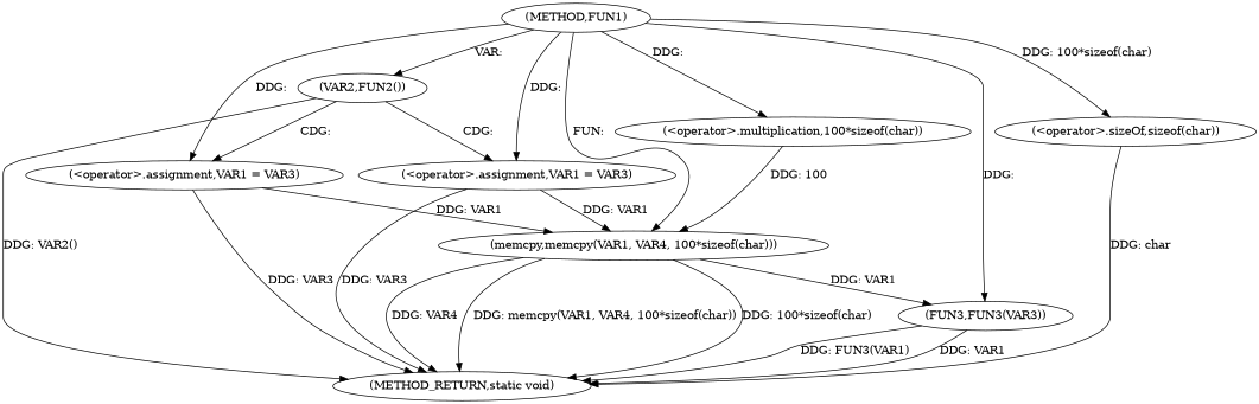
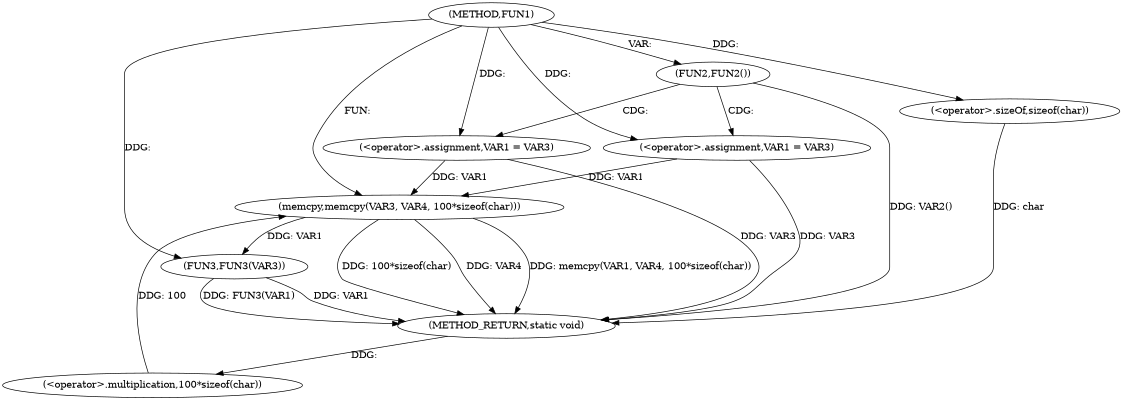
  digraph {
    n1 [label="(METHOD,FUN1)"]
-   n2 [label="(VAR2,FUN2())"]
+   n2 [label="(FUN2,FUN2())"]
    n3 [label="(<operator>.assignment,VAR1 = VAR3)"]
    n4 [label="(<operator>.assignment,VAR1 = VAR3)"]
-   n5 [label="(memcpy,memcpy(VAR1, VAR4, 100*sizeof(char)))"]
+   n5 [label="(memcpy,memcpy(VAR3, VAR4, 100*sizeof(char)))"]
    n6 [label="(<operator>.multiplication,100*sizeof(char))"]
    n7 [label="(<operator>.sizeOf,sizeof(char))"]
    n8 [label="(FUN3,FUN3(VAR3))"]
    n9 [label="(METHOD_RETURN,static void)"]
    n1 -> n2 [label="VAR: "]
    n1 -> n3 [label="DDG: "]
    n1 -> n4 [label="DDG: "]
    n1 -> n5 [label="FUN: "]
-   n1 -> n6 [label="DDG: "]
-   n1 -> n7 [label="DDG: 100*sizeof(char)"]
+   n9 -> n6 [label="DDG: "]
+   n1 -> n7 [label="DDG: "]
    n1 -> n8 [label="DDG: "]
    n2 -> n3 [label="CDG: "]
    n2 -> n4 [label="CDG: "]
    n2 -> n9 [label="DDG: VAR2()"]
    n3 -> n5 [label="DDG: VAR1"]
    n3 -> n9 [label="DDG: VAR3"]
    n4 -> n5 [label="DDG: VAR1"]
    n4 -> n9 [label="DDG: VAR3"]
    n5 -> n8 [label="DDG: VAR1"]
    n5 -> n9 [label="DDG: memcpy(VAR1, VAR4, 100*sizeof(char))"]
    n5 -> n9 [label="DDG: 100*sizeof(char)"]
    n5 -> n9 [label="DDG: VAR4"]
    n6 -> n5 [label="DDG: 100"]
    n7 -> n9 [label="DDG: char"]
    n8 -> n9 [label="DDG: VAR1"]
    n8 -> n9 [label="DDG: FUN3(VAR1)"]
  }
